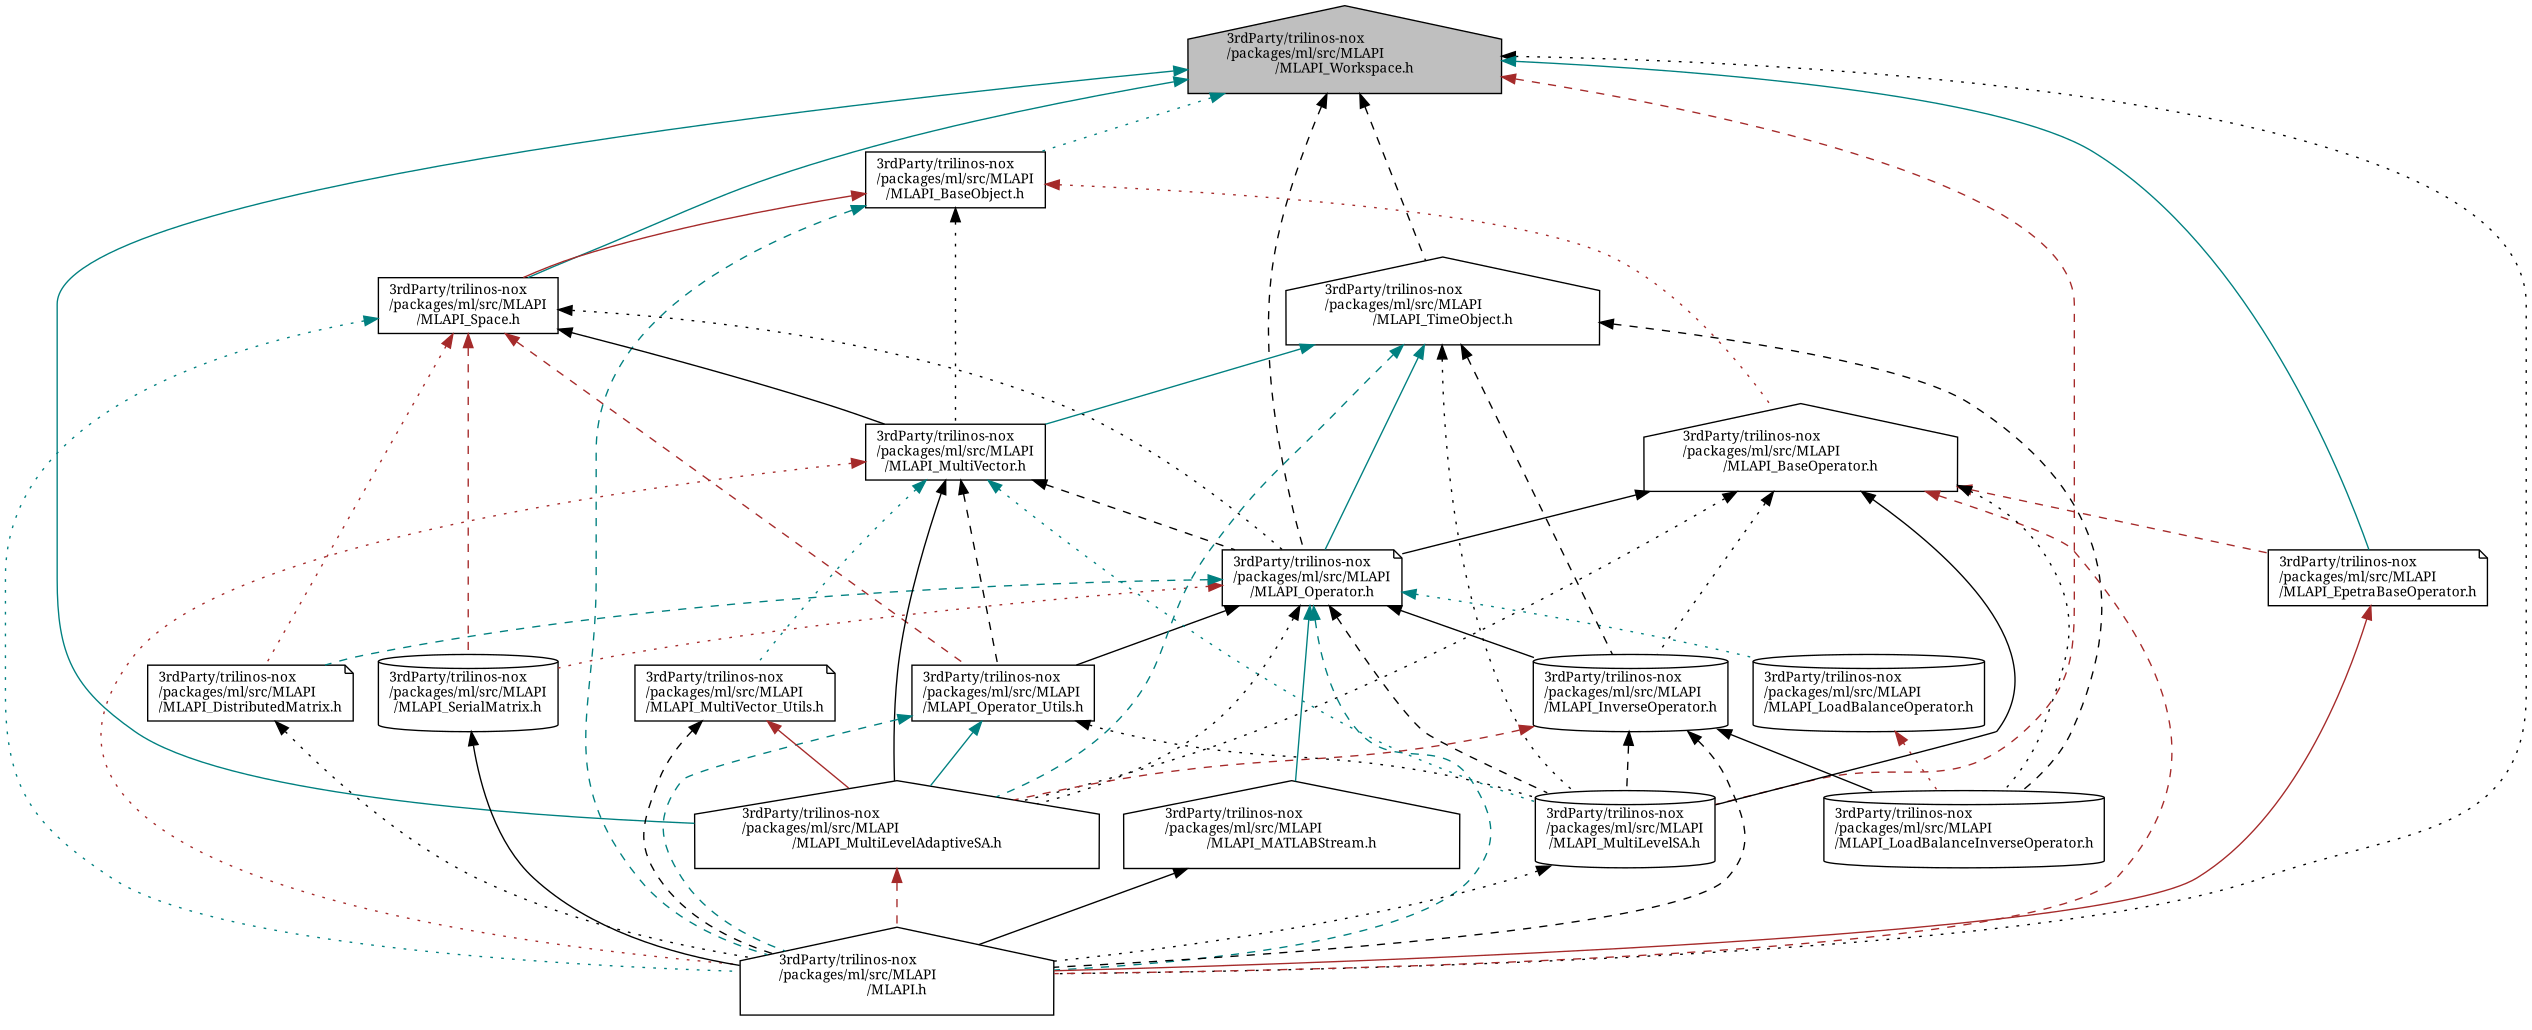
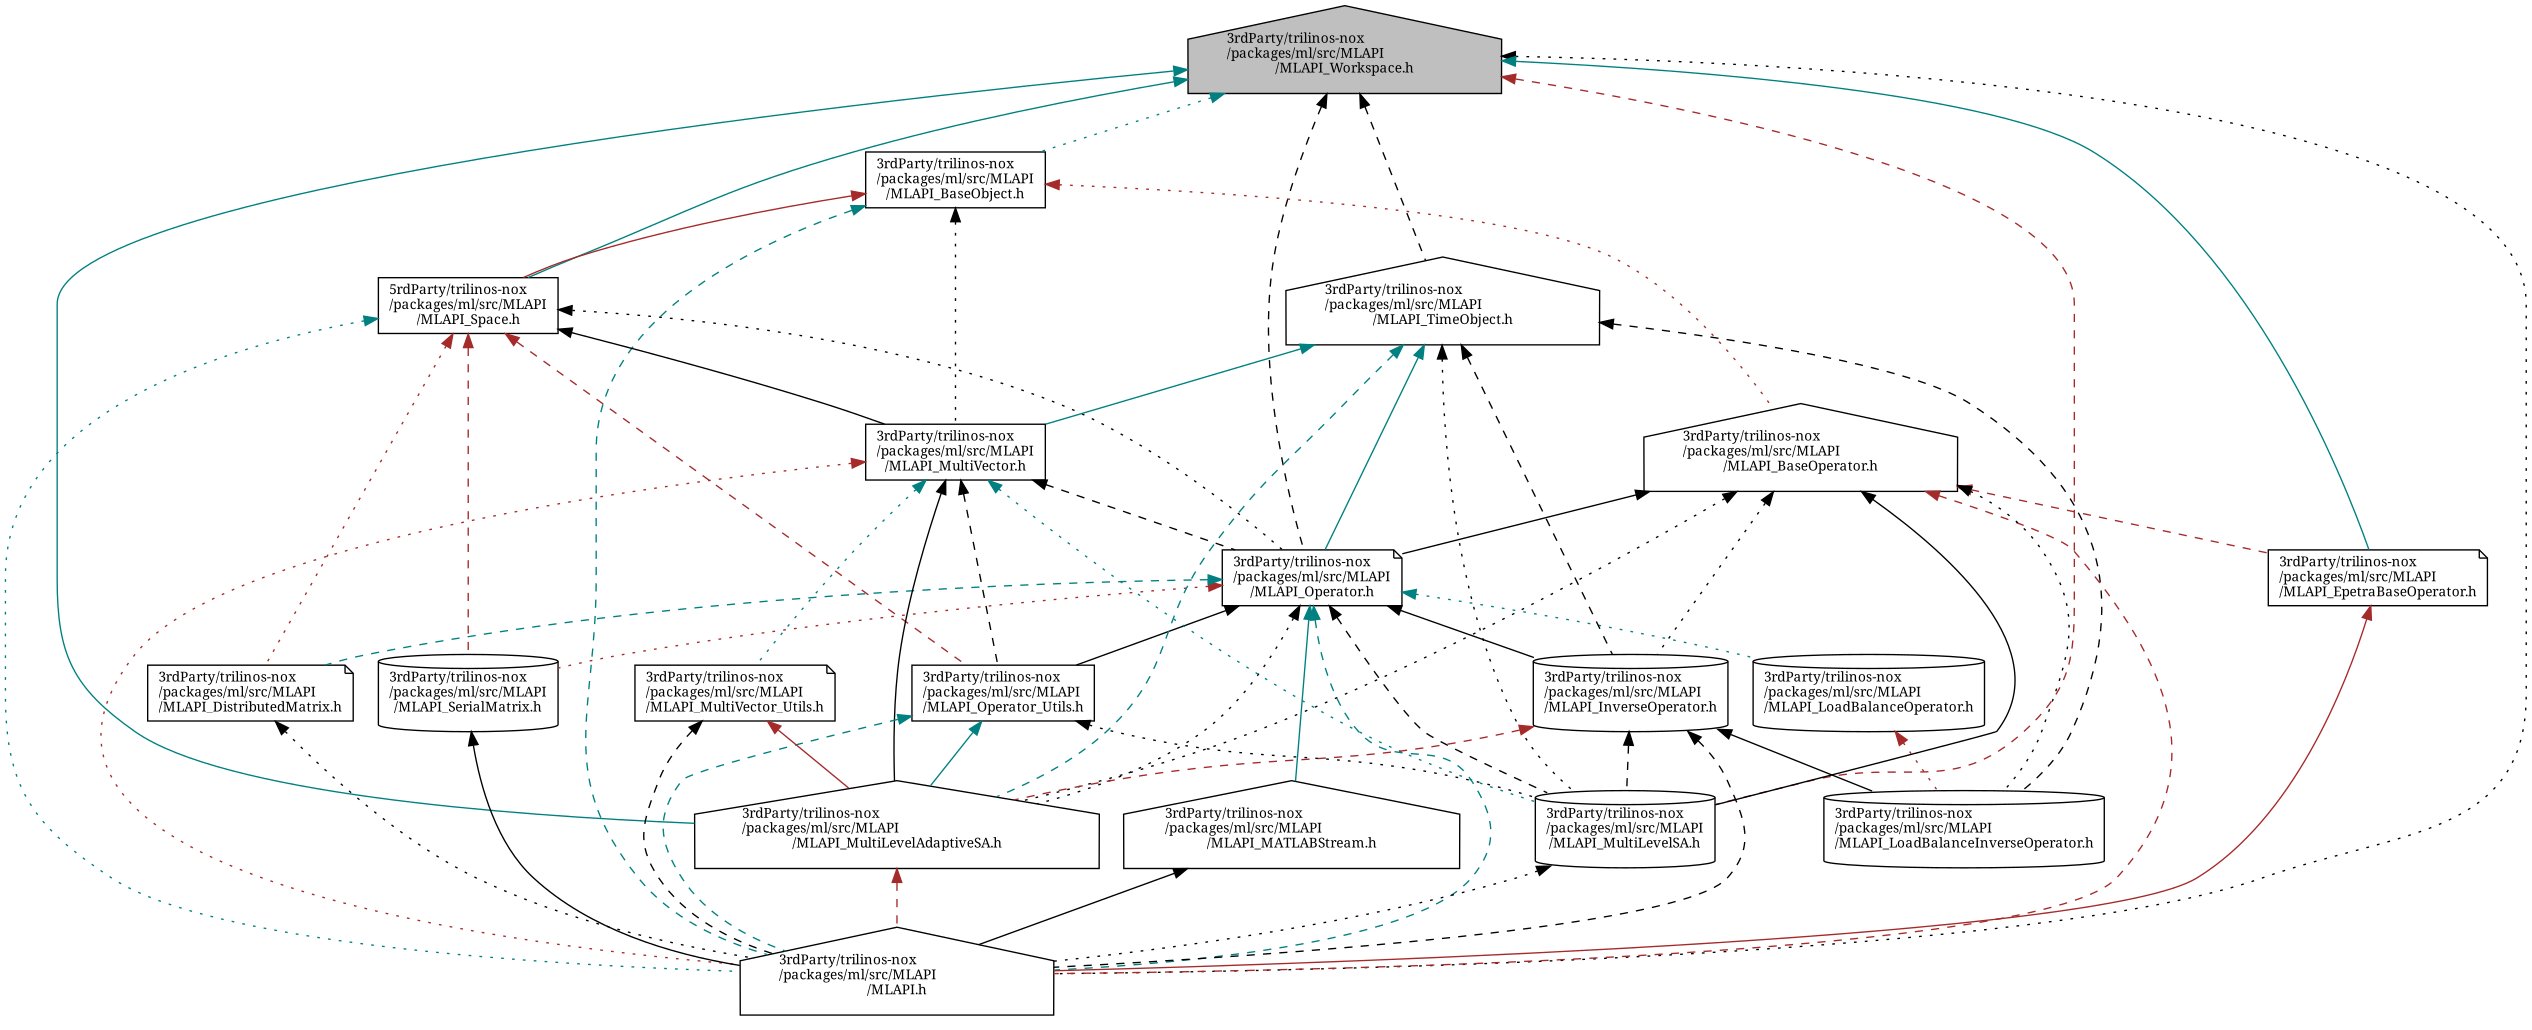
  digraph {
    fontname="Noto Serif"
    node [color=black fillcolor=white fontname="Noto Serif" fontsize=10 shape=house style=filled]
    edge [color=black dir=back fontname="Noto Serif" fontsize=10 labelfontname=Helvetica labelfontsize=10 style=dashed]
    n1 [fillcolor=grey75 fontcolor=black height=0.2 label="3rdParty/trilinos-nox\l/packages/ml/src/MLAPI\l/MLAPI_Workspace.h" width=0.4]
    n2 [height=0.2 label="3rdParty/trilinos-nox\l/packages/ml/src/MLAPI\l/MLAPI.h" width=0.4]
    n3 [height=0.2 label="3rdParty/trilinos-nox\l/packages/ml/src/MLAPI\l/MLAPI_BaseObject.h" shape=box width=0.4]
-   n4 [height=0.2 label="3rdParty/trilinos-nox\l/packages/ml/src/MLAPI\l/MLAPI_Space.h" shape=box width=0.4]
+   n4 [height=0.2 label="5rdParty/trilinos-nox\l/packages/ml/src/MLAPI\l/MLAPI_Space.h" shape=box width=0.4]
    n5 [height=0.2 label="3rdParty/trilinos-nox\l/packages/ml/src/MLAPI\l/MLAPI_MultiLevelAdaptiveSA.h" width=0.4]
    n6 [height=0.2 label="3rdParty/trilinos-nox\l/packages/ml/src/MLAPI\l/MLAPI_Operator.h" shape=note width=0.4]
    n7 [height=0.2 label="3rdParty/trilinos-nox\l/packages/ml/src/MLAPI\l/MLAPI_MultiLevelSA.h" shape=cylinder width=0.4]
    n8 [height=0.2 label="3rdParty/trilinos-nox\l/packages/ml/src/MLAPI\l/MLAPI_EpetraBaseOperator.h" shape=note width=0.4]
    n9 [height=0.2 label="3rdParty/trilinos-nox\l/packages/ml/src/MLAPI\l/MLAPI_TimeObject.h" width=0.4]
    n10 [height=0.2 label="3rdParty/trilinos-nox\l/packages/ml/src/MLAPI\l/MLAPI_MultiVector.h" shape=box width=0.4]
    n11 [height=0.2 label="3rdParty/trilinos-nox\l/packages/ml/src/MLAPI\l/MLAPI_BaseOperator.h" width=0.4]
    n12 [height=0.2 label="3rdParty/trilinos-nox\l/packages/ml/src/MLAPI\l/MLAPI_Operator_Utils.h" shape=box width=0.4]
    n13 [height=0.2 label="3rdParty/trilinos-nox\l/packages/ml/src/MLAPI\l/MLAPI_SerialMatrix.h" shape=cylinder width=0.4]
    n14 [height=0.2 label="3rdParty/trilinos-nox\l/packages/ml/src/MLAPI\l/MLAPI_DistributedMatrix.h" shape=note width=0.4]
    n15 [height=0.2 label="3rdParty/trilinos-nox\l/packages/ml/src/MLAPI\l/MLAPI_MultiVector_Utils.h" shape=note width=0.4]
    n16 [height=0.2 label="3rdParty/trilinos-nox\l/packages/ml/src/MLAPI\l/MLAPI_InverseOperator.h" shape=cylinder width=0.4]
    n17 [height=0.2 label="3rdParty/trilinos-nox\l/packages/ml/src/MLAPI\l/MLAPI_MATLABStream.h" width=0.4]
    n18 [height=0.2 label="3rdParty/trilinos-nox\l/packages/ml/src/MLAPI\l/MLAPI_LoadBalanceOperator.h" shape=cylinder width=0.4]
    n19 [height=0.2 label="3rdParty/trilinos-nox\l/packages/ml/src/MLAPI\l/MLAPI_LoadBalanceInverseOperator.h" shape=cylinder width=0.4]
    n1 -> n2 [style=dotted]
    n1 -> n3 [color=teal style=dotted]
    n1 -> n4 [color=teal style=solid]
    n1 -> n5 [color=teal style=solid]
    n1 -> n6
    n1 -> n7 [color=brown]
    n1 -> n8 [color=teal style=solid]
    n1 -> n9
    n3 -> n2 [color=teal]
    n3 -> n4 [color=brown style=solid]
    n3 -> n10 [style=dotted]
    n3 -> n11 [color=brown style=dotted]
    n4 -> n2 [color=teal style=dotted]
    n4 -> n6 [style=dotted]
    n4 -> n10 [style=solid]
    n4 -> n12 [color=brown]
    n4 -> n13 [color=brown]
    n4 -> n14 [color=brown style=dotted]
    n5 -> n2 [color=brown]
    n6 -> n2 [color=teal]
    n6 -> n5 [style=dotted]
    n6 -> n7
    n6 -> n12 [style=solid]
    n6 -> n13 [color=brown style=dotted]
    n6 -> n14 [color=teal]
    n6 -> n16 [style=solid]
    n6 -> n17 [color=teal style=solid]
    n6 -> n18 [color=teal style=dotted]
    n7 -> n2 [style=dotted]
    n8 -> n2 [color=brown style=solid]
    n9 -> n5 [color=teal]
    n9 -> n6 [color=teal style=solid]
    n9 -> n7 [style=dotted]
    n9 -> n10 [color=teal style=solid]
    n9 -> n16
    n9 -> n19
    n10 -> n2 [color=brown style=dotted]
    n10 -> n5 [style=solid]
    n10 -> n6
    n10 -> n7 [color=teal style=dotted]
    n10 -> n12
    n10 -> n15 [color=teal style=dotted]
    n11 -> n2 [color=brown]
    n11 -> n5 [style=dotted]
    n11 -> n6 [style=solid]
    n11 -> n7 [style=solid]
    n11 -> n8 [color=brown]
    n11 -> n16 [style=dotted]
    n11 -> n19 [style=dotted]
    n12 -> n2 [color=teal]
    n12 -> n5 [color=teal style=solid]
    n12 -> n7 [style=dotted]
    n13 -> n2 [style=solid]
    n14 -> n2 [style=dotted]
    n15 -> n2
    n15 -> n5 [color=brown style=solid]
    n16 -> n2
    n16 -> n5 [color=brown]
    n16 -> n7
    n16 -> n19 [style=solid]
    n17 -> n2 [style=solid]
    n18 -> n19 [color=brown style=dotted]
  }
